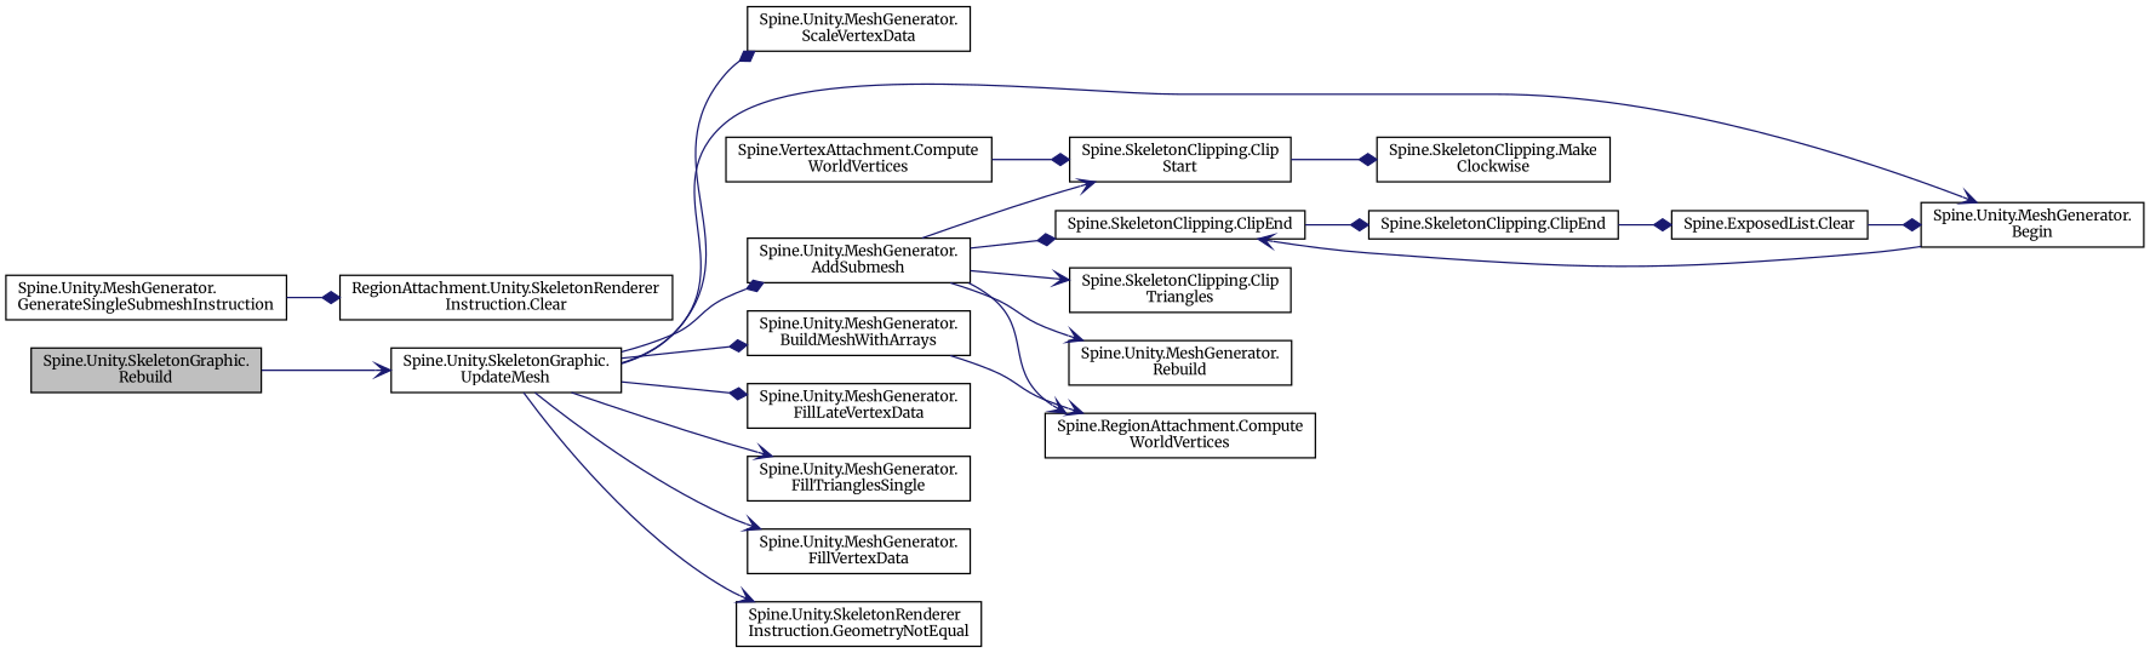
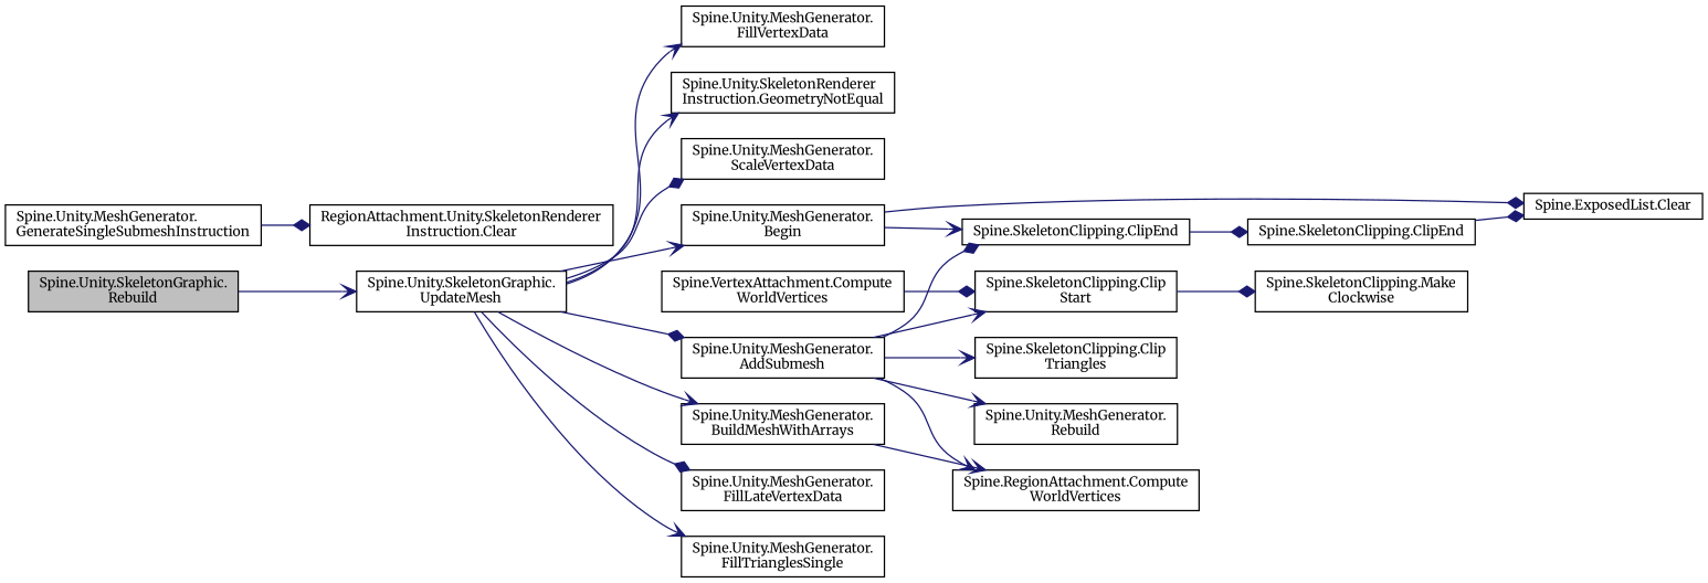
  digraph {
    fontname=Merriweather
    rankdir=LR
    node [color=black fillcolor=white fontname=Merriweather fontsize=10 shape=record style=filled]
    edge [arrowhead=vee color=midnightblue fontname=Merriweather fontsize=10 labelfontname=Helvetica labelfontsize=10 style=solid]
    n1 [fillcolor=grey75 fontcolor=black height=0.2 label="Spine.Unity.SkeletonGraphic.\lRebuild" width=0.4]
    n2 [height=0.2 label="Spine.Unity.SkeletonGraphic.\lUpdateMesh" width=0.4]
    n3 [height=0.2 label="Spine.Unity.MeshGenerator.\lAddSubmesh" width=0.4]
    n4 [height=0.2 label="Spine.Unity.MeshGenerator.\lBegin" width=0.4]
    n5 [height=0.2 label="Spine.Unity.MeshGenerator.\lBuildMeshWithArrays" width=0.4]
    n6 [height=0.2 label="Spine.Unity.MeshGenerator.\lFillLateVertexData" width=0.4]
    n7 [height=0.2 label="Spine.Unity.MeshGenerator.\lFillTrianglesSingle" width=0.4]
    n8 [height=0.2 label="Spine.Unity.MeshGenerator.\lFillVertexData" width=0.4]
    n9 [height=0.2 label="Spine.Unity.SkeletonRenderer\lInstruction.GeometryNotEqual" width=0.4]
    n10 [height=0.2 label="Spine.Unity.MeshGenerator.\lScaleVertexData" width=0.4]
    n11 [height=0.2 label="Spine.Unity.MeshGenerator.\lRebuild" width=0.4]
    n12 [height=0.2 label="Spine.SkeletonClipping.ClipEnd" width=0.4]
    n13 [height=0.2 label="Spine.SkeletonClipping.Clip\lStart" width=0.4]
    n14 [height=0.2 label="Spine.SkeletonClipping.Clip\lTriangles" width=0.4]
    n15 [height=0.2 label="Spine.RegionAttachment.Compute\lWorldVertices" width=0.4]
    n16 [height=0.2 label="Spine.ExposedList.Clear" width=0.4]
    n17 [height=0.2 label="Spine.Unity.MeshGenerator.\lGenerateSingleSubmeshInstruction" width=0.4]
    n18 [height=0.2 label="RegionAttachment.Unity.SkeletonRenderer\lInstruction.Clear" width=0.4]
    n19 [height=0.2 label="Spine.SkeletonClipping.ClipEnd" width=0.4]
    n20 [height=0.2 label="Spine.SkeletonClipping.Make\lClockwise" width=0.4]
    n21 [height=0.2 label="Spine.VertexAttachment.Compute\lWorldVertices" width=0.4]
    n1 -> n2
    n2 -> n3 [arrowhead=diamond]
    n2 -> n4
-   n2 -> n5 [arrowhead=diamond]
+   n2 -> n5
    n2 -> n6 [arrowhead=diamond]
    n2 -> n7
    n2 -> n8
    n2 -> n9
    n2 -> n10 [arrowhead=diamond]
    n3 -> n11
    n3 -> n12 [arrowhead=diamond]
    n3 -> n13
    n3 -> n14
    n3 -> n15
    n4 -> n12
-   n16 -> n4 [arrowhead=diamond]
+   n4 -> n16 [arrowhead=diamond]
    n5 -> n15
    n12 -> n19 [arrowhead=diamond]
    n13 -> n20 [arrowhead=diamond]
    n17 -> n18 [arrowhead=diamond]
    n19 -> n16 [arrowhead=diamond]
    n21 -> n13 [arrowhead=diamond]
  }
